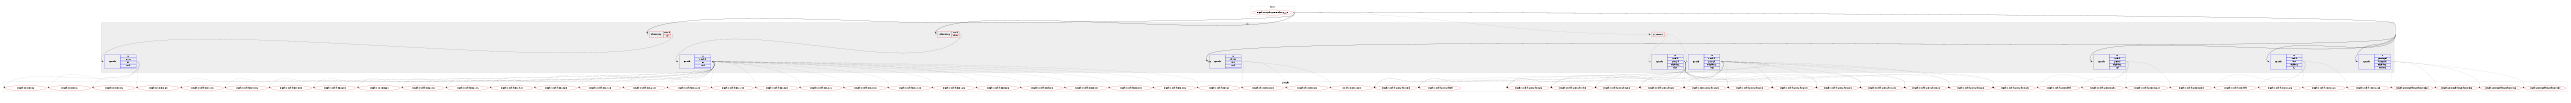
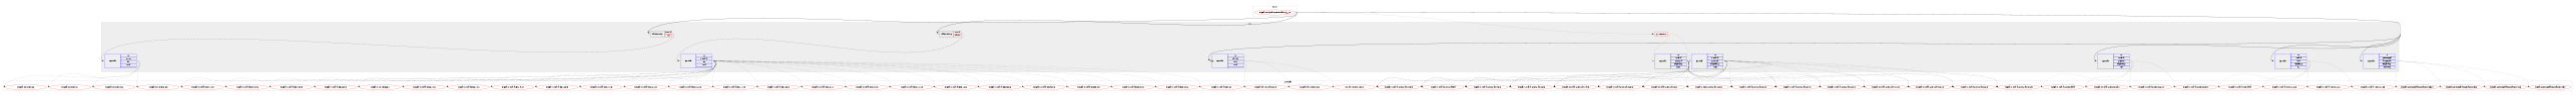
  digraph {
    compound=true
    concentrate=true
    fontname=Helvetica
    fontsize=10
    newrank=true
    rankdir=TB
    ranksep=1.5
    node [color=red fontname=Helvetica fontsize=10]
    edge [arrowhead=vee headport=w style=dotted tailport=e weight=100]
    n1 [label="portage://sci-mathematics/gmp-ecm-6.4.4-r1" width=4]
    n2 [color=blue label=<<TABLE BORDER="0" CELLBORDER="1" CELLSPACING="0" CELLPADDING="4" WIDTH="220"><TR><TD ROWSPAN="6" CELLPADDING="30">pack_dep</TD></TR><TR><TD WIDTH="110">no</TD></TR><TR><TD>sys-devel</TD></TR><TR><TD>automake</TD></TR><TR><TD>greaterequal</TD></TR><TR><TD>1.16.1</TD></TR></TABLE>> shape=none]
    n3 [color=blue label=<<TABLE BORDER="0" CELLBORDER="1" CELLSPACING="0" CELLPADDING="4" WIDTH="220"><TR><TD ROWSPAN="6" CELLPADDING="30">pack_dep</TD></TR><TR><TD WIDTH="110">no</TD></TR><TR><TD>sys-devel</TD></TR><TR><TD>automake</TD></TR><TR><TD>greaterequal</TD></TR><TR><TD>1.15.1</TD></TR></TABLE>> shape=none]
    n4 [label=<<TABLE BORDER="0" CELLBORDER="1" CELLSPACING="0" CELLPADDING="4"><TR><TD CELLPADDING="10">any_of_group</TD></TR></TABLE>> shape=none]
    n5 [color=blue label=<<TABLE BORDER="0" CELLBORDER="1" CELLSPACING="0" CELLPADDING="4" WIDTH="220"><TR><TD ROWSPAN="6" CELLPADDING="30">pack_dep</TD></TR><TR><TD WIDTH="110">no</TD></TR><TR><TD>app-portage</TD></TR><TR><TD>elt-patches</TD></TR><TR><TD>greaterequal</TD></TR><TR><TD>20170815</TD></TR></TABLE>> shape=none]
    n6 [color=blue label=<<TABLE BORDER="0" CELLBORDER="1" CELLSPACING="0" CELLPADDING="4" WIDTH="220"><TR><TD ROWSPAN="6" CELLPADDING="30">pack_dep</TD></TR><TR><TD WIDTH="110">no</TD></TR><TR><TD>sys-devel</TD></TR><TR><TD>autoconf</TD></TR><TR><TD>greaterequal</TD></TR><TR><TD>2.69</TD></TR></TABLE>> shape=none]
    n7 [color=blue label=<<TABLE BORDER="0" CELLBORDER="1" CELLSPACING="0" CELLPADDING="4" WIDTH="220"><TR><TD ROWSPAN="6" CELLPADDING="30">pack_dep</TD></TR><TR><TD WIDTH="110">no</TD></TR><TR><TD>sys-devel</TD></TR><TR><TD>libtool</TD></TR><TR><TD>greaterequal</TD></TR><TR><TD>2.4</TD></TR></TABLE>> shape=none]
    n8 [color=blue label=<<TABLE BORDER="0" CELLBORDER="1" CELLSPACING="0" CELLPADDING="4" WIDTH="220"><TR><TD ROWSPAN="6" CELLPADDING="30">pack_dep</TD></TR><TR><TD WIDTH="110">no</TD></TR><TR><TD>sci-libs</TD></TR><TR><TD>gsl</TD></TR><TR><TD>none</TD></TR><TR><TD></TD></TR></TABLE>> shape=none]
    n9 [label=<<TABLE BORDER="0" CELLBORDER="1" CELLSPACING="0" CELLPADDING="4"><TR><TD ROWSPAN="3" CELLPADDING="10">use_conditional</TD></TR><TR><TD>positive</TD></TR><TR><TD>blas</TD></TR></TABLE>> shape=none]
    n10 [color=blue label=<<TABLE BORDER="0" CELLBORDER="1" CELLSPACING="0" CELLPADDING="4" WIDTH="220"><TR><TD ROWSPAN="6" CELLPADDING="30">pack_dep</TD></TR><TR><TD WIDTH="110">no</TD></TR><TR><TD>sys-devel</TD></TR><TR><TD>gcc</TD></TR><TR><TD>none</TD></TR><TR><TD></TD></TR></TABLE>> shape=none]
    n11 [label=<<TABLE BORDER="0" CELLBORDER="1" CELLSPACING="0" CELLPADDING="4"><TR><TD ROWSPAN="3" CELLPADDING="10">use_conditional</TD></TR><TR><TD>positive</TD></TR><TR><TD>openmp</TD></TR></TABLE>> shape=none]
    n12 [color=blue label=<<TABLE BORDER="0" CELLBORDER="1" CELLSPACING="0" CELLPADDING="4" WIDTH="220"><TR><TD ROWSPAN="6" CELLPADDING="30">pack_dep</TD></TR><TR><TD WIDTH="110">no</TD></TR><TR><TD>dev-libs</TD></TR><TR><TD>gmp</TD></TR><TR><TD>none</TD></TR><TR><TD></TD></TR></TABLE>> shape=none]
    n13 [label="portage://sys-devel/automake-1.10.3-r3" width=4]
    n14 [label="portage://sys-devel/automake-1.11.6-r3" width=4]
    n15 [label="portage://sys-devel/automake-1.12.6-r2" width=4]
    n16 [label="portage://sys-devel/automake-1.13.4-r2" width=4]
    n17 [label="portage://sys-devel/automake-1.14.1-r2" width=4]
    n18 [label="portage://sys-devel/automake-1.15.1-r2" width=4]
    n19 [label="portage://sys-devel/automake-1.16.1-r1" width=4]
    n20 [label="portage://sys-devel/automake-1.16.1-r2" width=4]
    n21 [label="portage://sys-gmp/automake-1.4_p6-r2" width=4]
    n22 [label="portage://sys-devel/automake-1.5-r2" width=4]
    n23 [label="portage://sys-devel/automake-1.6.3-r2" width=4]
    n24 [label="portage://sys-devel/automake-1.7.9-r3" width=4]
    n25 [label="portage://sys-devel/automake-1.8.5-r5" width=4]
+   n26 [label="portage://sys-devel/automake-1.9.6-r5" width=4]
    n27 [label="portage://sys-devel/automake-9899" width=4]
    n28 [label="portage://app-portage/elt-patches-20170317" width=4]
    n29 [label="portage://app-portage/elt-patches-20170422" width=4]
    n30 [label="portage://app-portage/elt-patches-20170815" width=4]
    n31 [label="portage://app-portage/elt-patches-20170826.1" width=4]
    n32 [label="portage://sys-devel/autoconf-2.13-r1" width=4]
    n33 [label="portage://sys-devel/autoconf-2.64-r1" width=4]
    n34 [label="portage://sys-devel/autoconf-2.69-r4" width=4]
    n35 [label="portage://sys-devel/autoconf-9999" width=4]
    n36 [label="portage://sys-devel/libtool-2.4.6-r3" width=4]
    n37 [label="portage://sys-devel/libtool-2.4.6-r4" width=4]
    n38 [label="portage://sys-devel/libtool-2.4.6-r5" width=4]
    n39 [label="portage://sys-devel/libtool-9999" width=4]
    n40 [label="portage://sci-libs/gsl-1.16" width=4]
    n41 [label="portage://sci-libs/gsl-2.4" width=4]
    n42 [label="portage://sci-libs/gsl-2.5" width=4]
    n43 [label="portage://sci-libs/gsl-2.5-r1" width=4]
    n44 [label="portage://sys-devel/gcc-3.3.6-r5" width=4]
    n45 [label="portage://sys-devel/gcc-3.4.6-r5" width=4]
    n46 [label="portage://sys-devel/gcc-4.0.4-r3" width=4]
    n47 [label="portage://sys-devel/gcc-4.1.2-r2" width=4]
    n48 [label="portage://sys-devel/gcc-4.2.4-r4" width=4]
    n49 [label="portage://sys-devel/gcc-4.3.6-r0" width=4]
    n50 [label="portage://sys-devel/gcc-4.4.7-r3" width=4]
    n51 [label="portage://sys-devel/gcc-4.5.4-r3" width=4]
    n52 [label="portage://sys-devel/gcc-4.6.4-r3" width=4]
    n53 [label="portage://sys-devel/gcc-4.7.4-r3" width=4]
    n54 [label="portage://sys-devel/gcc-4.8.5-r3" width=4]
    n55 [label="portage://sys-devel/gcc-4.9.4-r1" width=4]
    n56 [label="portage://sys-devel/gcc-5.4.0-r4" width=4]
    n57 [label="portage://sys-devel/gcc-5.4.0-r6" width=4]
    n58 [label="portage://sys-sys/gcc-5.5.0" width=4]
    n59 [label="portage://sys-devel/gcc-6.5.0-r1" width=4]
    n60 [label="portage://sys-devel/gcc-7.3.0-r3" width=4]
    n61 [label="portage://sys-devel/gcc-7.3.0-r6" width=4]
    n62 [label="portage://sys-devel/gcc-7.4.0-r2" width=4]
    n63 [label="portage://sys-devel/gcc-7.5.0" width=4]
    n64 [label="portage://sys-devel/gcc-8.2.0-r6" width=4]
    n65 [label="portage://sys-devel/gcc-8.3.0-r1" width=4]
    n66 [label="portage://sys-devel/gcc-8.3.0-r3" width=4]
    n67 [label="portage://sys-devel/gcc-9.2.0-r2" width=4]
    n68 [label="libs://dev-libs/gmp-4.3.2-r1" width=4]
    n69 [label="portage://dev-libs/gmp-6.1.2" width=4]
-   n70 [label="portage://dev-libs/gmp-6.1.2-r1" width=4]
+   n70 [label="portage://dev-libs/none-6.1.2-r1" width=4]
    subgraph cluster_1 {
      color=gray
      label=<<i>ebuild</i>>
      rank=same
      n1
    }
    subgraph cluster_2 {
      color=gray
      label=<<i>dependencies</i>>
      subgraph cluster_3 {
        color=gray
        fillcolor="#eeeeee"
        label=<<i>compile</i>>
        style=filled
        subgraph sub_4 {
          color=gray
          fillcolor="#eeeeee"
          label=<<i>compile</i>>
          style=filled
          n4
          subgraph sub_5 {
            color=gray
            fillcolor="#eeeeee"
            label=<<i>compile</i>>
            style=filled
            n2
          }
          subgraph sub_6 {
            color=gray
            fillcolor="#eeeeee"
            label=<<i>compile</i>>
            style=filled
            n3
          }
        }
        subgraph sub_7 {
          color=gray
          fillcolor="#eeeeee"
          label=<<i>compile</i>>
          style=filled
          n5
        }
        subgraph sub_8 {
          color=gray
          fillcolor="#eeeeee"
          label=<<i>compile</i>>
          style=filled
          n6
        }
        subgraph sub_9 {
          color=gray
          fillcolor="#eeeeee"
          label=<<i>compile</i>>
          style=filled
          n7
        }
      }
      subgraph cluster_10 {
        color=gray
        fillcolor="#eeeeee"
        label=<<i>compile and run</i>>
        style=filled
        subgraph sub_11 {
          color=gray
          fillcolor="#eeeeee"
          label=<<i>compile and run</i>>
          style=filled
          n9
          subgraph sub_12 {
            color=gray
            fillcolor="#eeeeee"
            label=<<i>compile and run</i>>
            style=filled
            n8
          }
        }
        subgraph sub_13 {
          color=gray
          fillcolor="#eeeeee"
          label=<<i>compile and run</i>>
          style=filled
          n11
          subgraph sub_14 {
            color=gray
            fillcolor="#eeeeee"
            label=<<i>compile and run</i>>
            style=filled
            n10
          }
        }
        subgraph sub_15 {
          color=gray
          fillcolor="#eeeeee"
          label=<<i>compile and run</i>>
          style=filled
          n12
        }
      }
      subgraph cluster_16 {
        color=gray
        fillcolor="#eeeeee"
        label=<<i>run</i>>
        style=filled
      }
    }
    subgraph cluster_17 {
      color=gray
      label=<<i>candidates</i>>
      rank=same
      subgraph sub_18 {
        color=black
        label=<<i>candidates</i>>
        nodesep=1
        rank=same
        n13
        n14
        n15
        n16
        n17
        n18
        n19
        n20
        n21
        n22
        n23
        n24
        n25
+       n26
        n27
      }
      subgraph sub_19 {
        color=black
        label=<<i>candidates</i>>
        nodesep=1
        rank=same
        n13
        n14
        n15
        n16
        n17
        n18
        n19
        n20
        n21
        n22
        n23
        n24
        n25
+       n26
        n27
      }
      subgraph sub_20 {
        color=black
        label=<<i>candidates</i>>
        nodesep=1
        rank=same
        n28
        n29
        n30
        n31
      }
      subgraph sub_21 {
        color=black
        label=<<i>candidates</i>>
        nodesep=1
        rank=same
        n32
        n33
        n34
        n35
      }
      subgraph sub_22 {
        color=black
        label=<<i>candidates</i>>
        nodesep=1
        rank=same
        n36
        n37
        n38
        n39
      }
      subgraph sub_23 {
        color=black
        label=<<i>candidates</i>>
        nodesep=1
        rank=same
        n40
        n41
        n42
        n43
      }
      subgraph sub_24 {
        color=black
        label=<<i>candidates</i>>
        nodesep=1
        rank=same
        n44
        n45
        n46
        n47
        n48
        n49
        n50
        n51
        n52
        n53
        n54
        n55
        n56
        n57
        n58
        n59
        n60
        n61
        n62
        n63
        n64
        n65
        n66
        n67
      }
      subgraph sub_25 {
        color=black
        label=<<i>candidates</i>>
        nodesep=1
        rank=same
        n68
        n69
        n70
      }
    }
    n1 -> n4 [weight=20]
    n1 -> n5 [style=solid weight=20]
    n1 -> n6 [style=solid weight=20]
    n1 -> n7 [style=solid weight=20]
    n1 -> n9 [arrowhead=odotvee style=solid weight=20]
    n1 -> n11 [arrowhead=odotvee style=solid weight=20]
    n1 -> n12 [arrowhead=odotvee style=solid weight=20]
    n2 -> n13
    n2 -> n14
    n2 -> n15
    n2 -> n16
    n2 -> n17
    n2 -> n18
    n2 -> n19
    n2 -> n20
    n2 -> n21
    n2 -> n22
    n2 -> n23
    n2 -> n24
    n2 -> n25
+   n2 -> n26
    n2 -> n27
    n3 -> n13
    n3 -> n14
    n3 -> n15
    n3 -> n16
    n3 -> n17
    n3 -> n18
    n3 -> n19
    n3 -> n20
    n3 -> n21
    n3 -> n22
    n3 -> n23
    n3 -> n24
    n3 -> n25
+   n3 -> n26
    n3 -> n27
    n4 -> n2 [arrowhead=oinv weight=20]
    n4 -> n3 [arrowhead=oinv weight=20]
    n5 -> n28
    n5 -> n29
    n5 -> n30
    n5 -> n31
    n6 -> n32
    n6 -> n33
    n6 -> n34
    n6 -> n35
    n7 -> n36
    n7 -> n37
    n7 -> n38
    n7 -> n39
    n8 -> n40
    n8 -> n41
    n8 -> n42
    n8 -> n43
    n9 -> n8 [style=dashed weight=20]
    n10 -> n44
    n10 -> n45
    n10 -> n46
    n10 -> n47
    n10 -> n48
    n10 -> n49
    n10 -> n50
    n10 -> n51
    n10 -> n52
    n10 -> n53
    n10 -> n54
    n10 -> n55
    n10 -> n56
    n10 -> n57
    n10 -> n58
    n10 -> n59
    n10 -> n60
    n10 -> n61
    n10 -> n62
    n10 -> n63
    n10 -> n64
    n10 -> n65
    n10 -> n66
    n10 -> n67
    n11 -> n10 [style=dashed weight=20]
    n12 -> n68
    n12 -> n69
    n12 -> n70
  }
